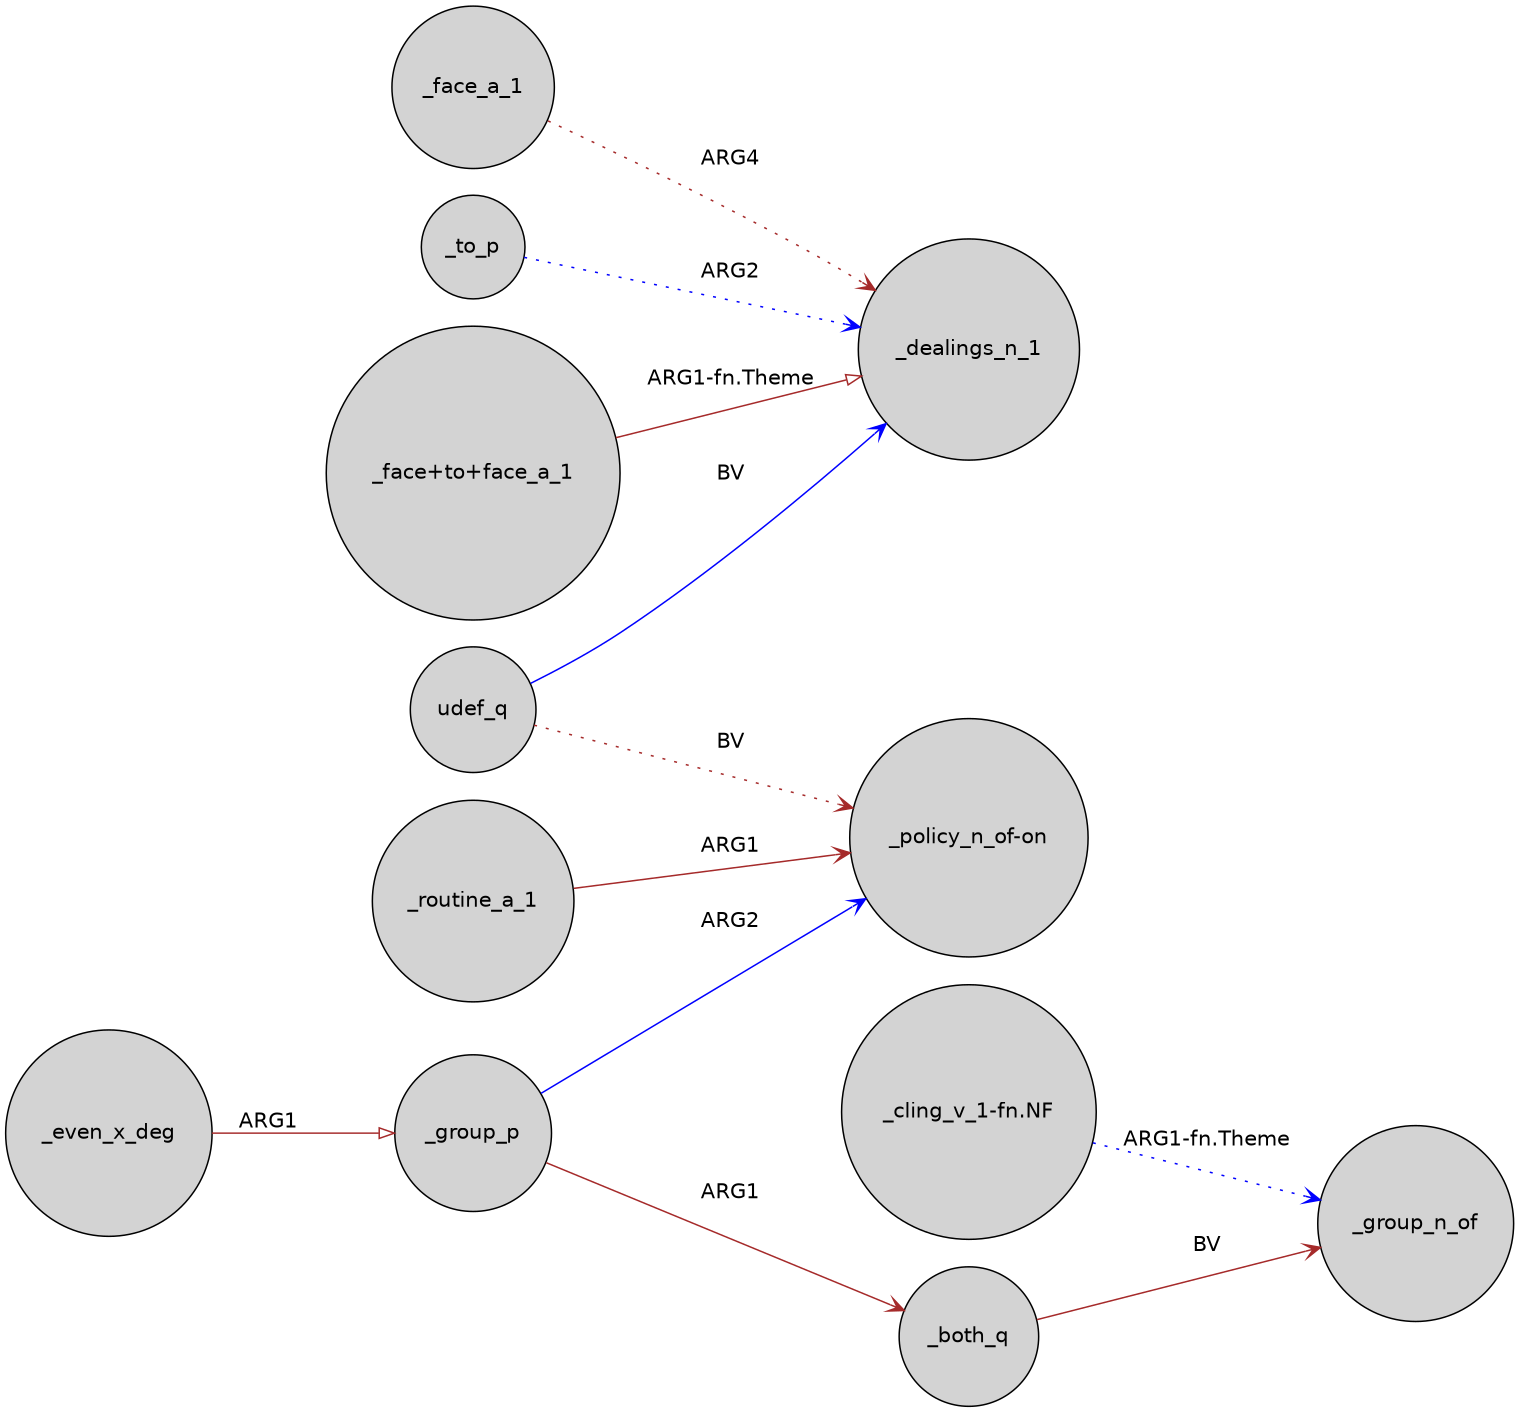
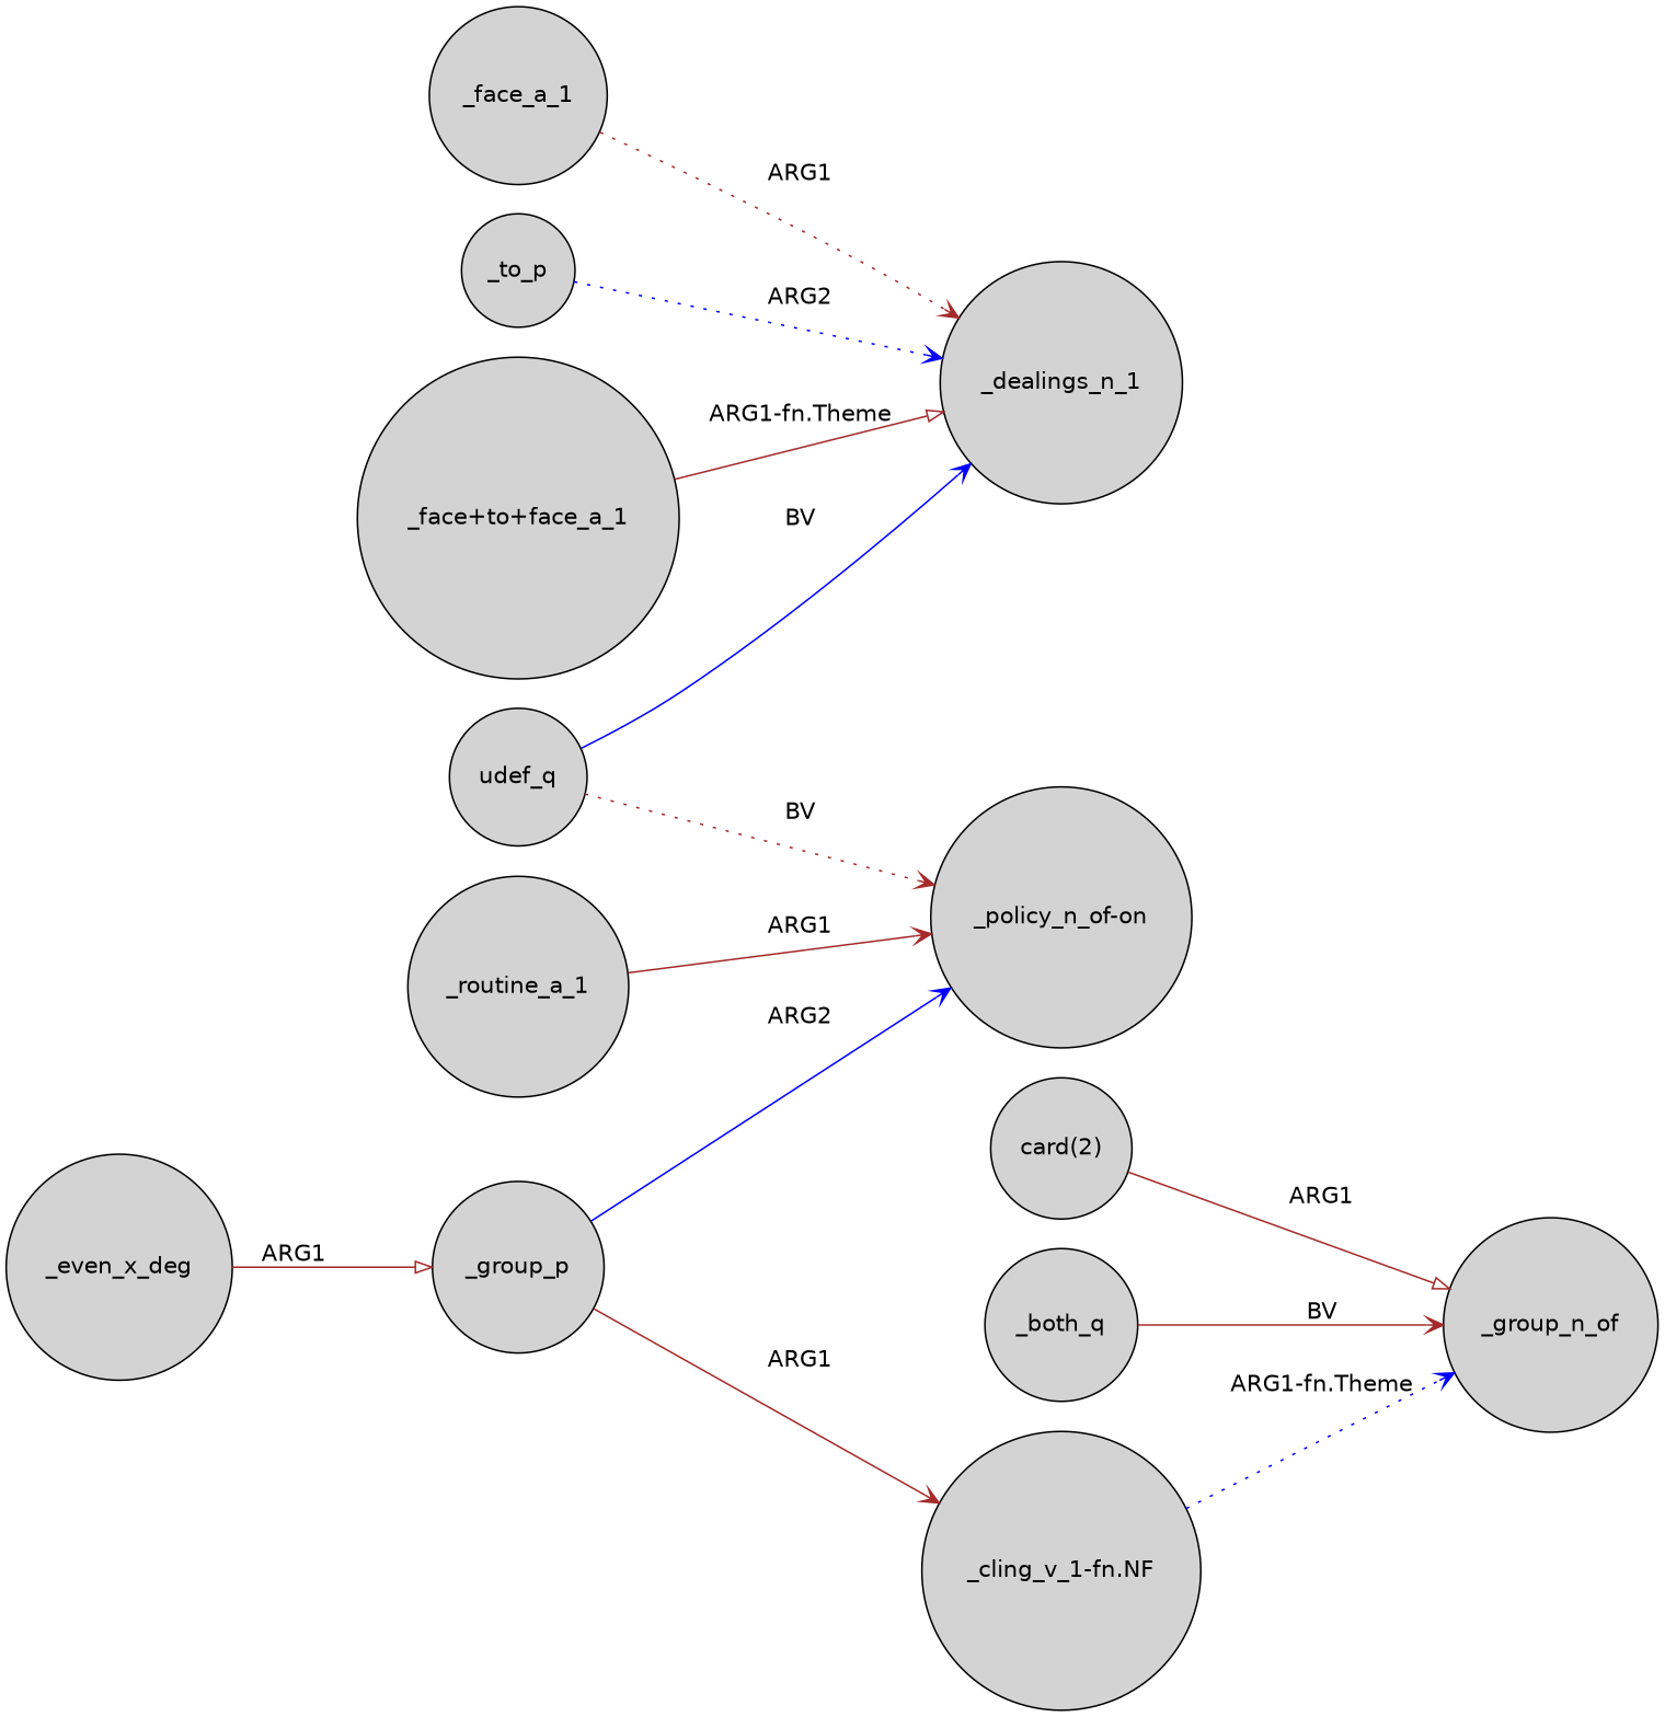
  digraph {
    fontname="DejaVu Sans"
    rankdir=LR
    node [fontname="DejaVu Sans" shape=circle style=filled]
    edge [arrowhead=vee color=brown fontname="DejaVu Sans" style=solid]
    n1 [label=_face_a_1]
    _dealings_n_1
    n3 [label=_group_p]
    "_policy_n_of-on"
    "_cling_v_1-fn.NF"
    _group_n_of
    _to_p
    udef_q
+   "card(2)"
    "_face+to+face_a_1"
    _even_x_deg
    _routine_a_1
    _both_q
-   n1 -> _dealings_n_1 [label=ARG4 style=dotted]
+   n1 -> _dealings_n_1 [label=ARG1 style=dotted]
    n3 -> "_policy_n_of-on" [color=blue label=ARG2]
-   n3 -> _both_q [label=ARG1]
+   n3 -> "_cling_v_1-fn.NF" [label=ARG1]
    "_cling_v_1-fn.NF" -> _group_n_of [color=blue label="ARG1-fn.Theme" style=dotted]
    _to_p -> _dealings_n_1 [color=blue label=ARG2 style=dotted]
    udef_q -> _dealings_n_1 [color=blue label=BV]
    udef_q -> "_policy_n_of-on" [label=BV style=dotted]
+   "card(2)" -> _group_n_of [arrowhead=onormal label=ARG1]
    "_face+to+face_a_1" -> _dealings_n_1 [arrowhead=onormal label="ARG1-fn.Theme"]
    _even_x_deg -> n3 [arrowhead=onormal label=ARG1]
    _routine_a_1 -> "_policy_n_of-on" [label=ARG1]
    _both_q -> _group_n_of [label=BV]
  }
